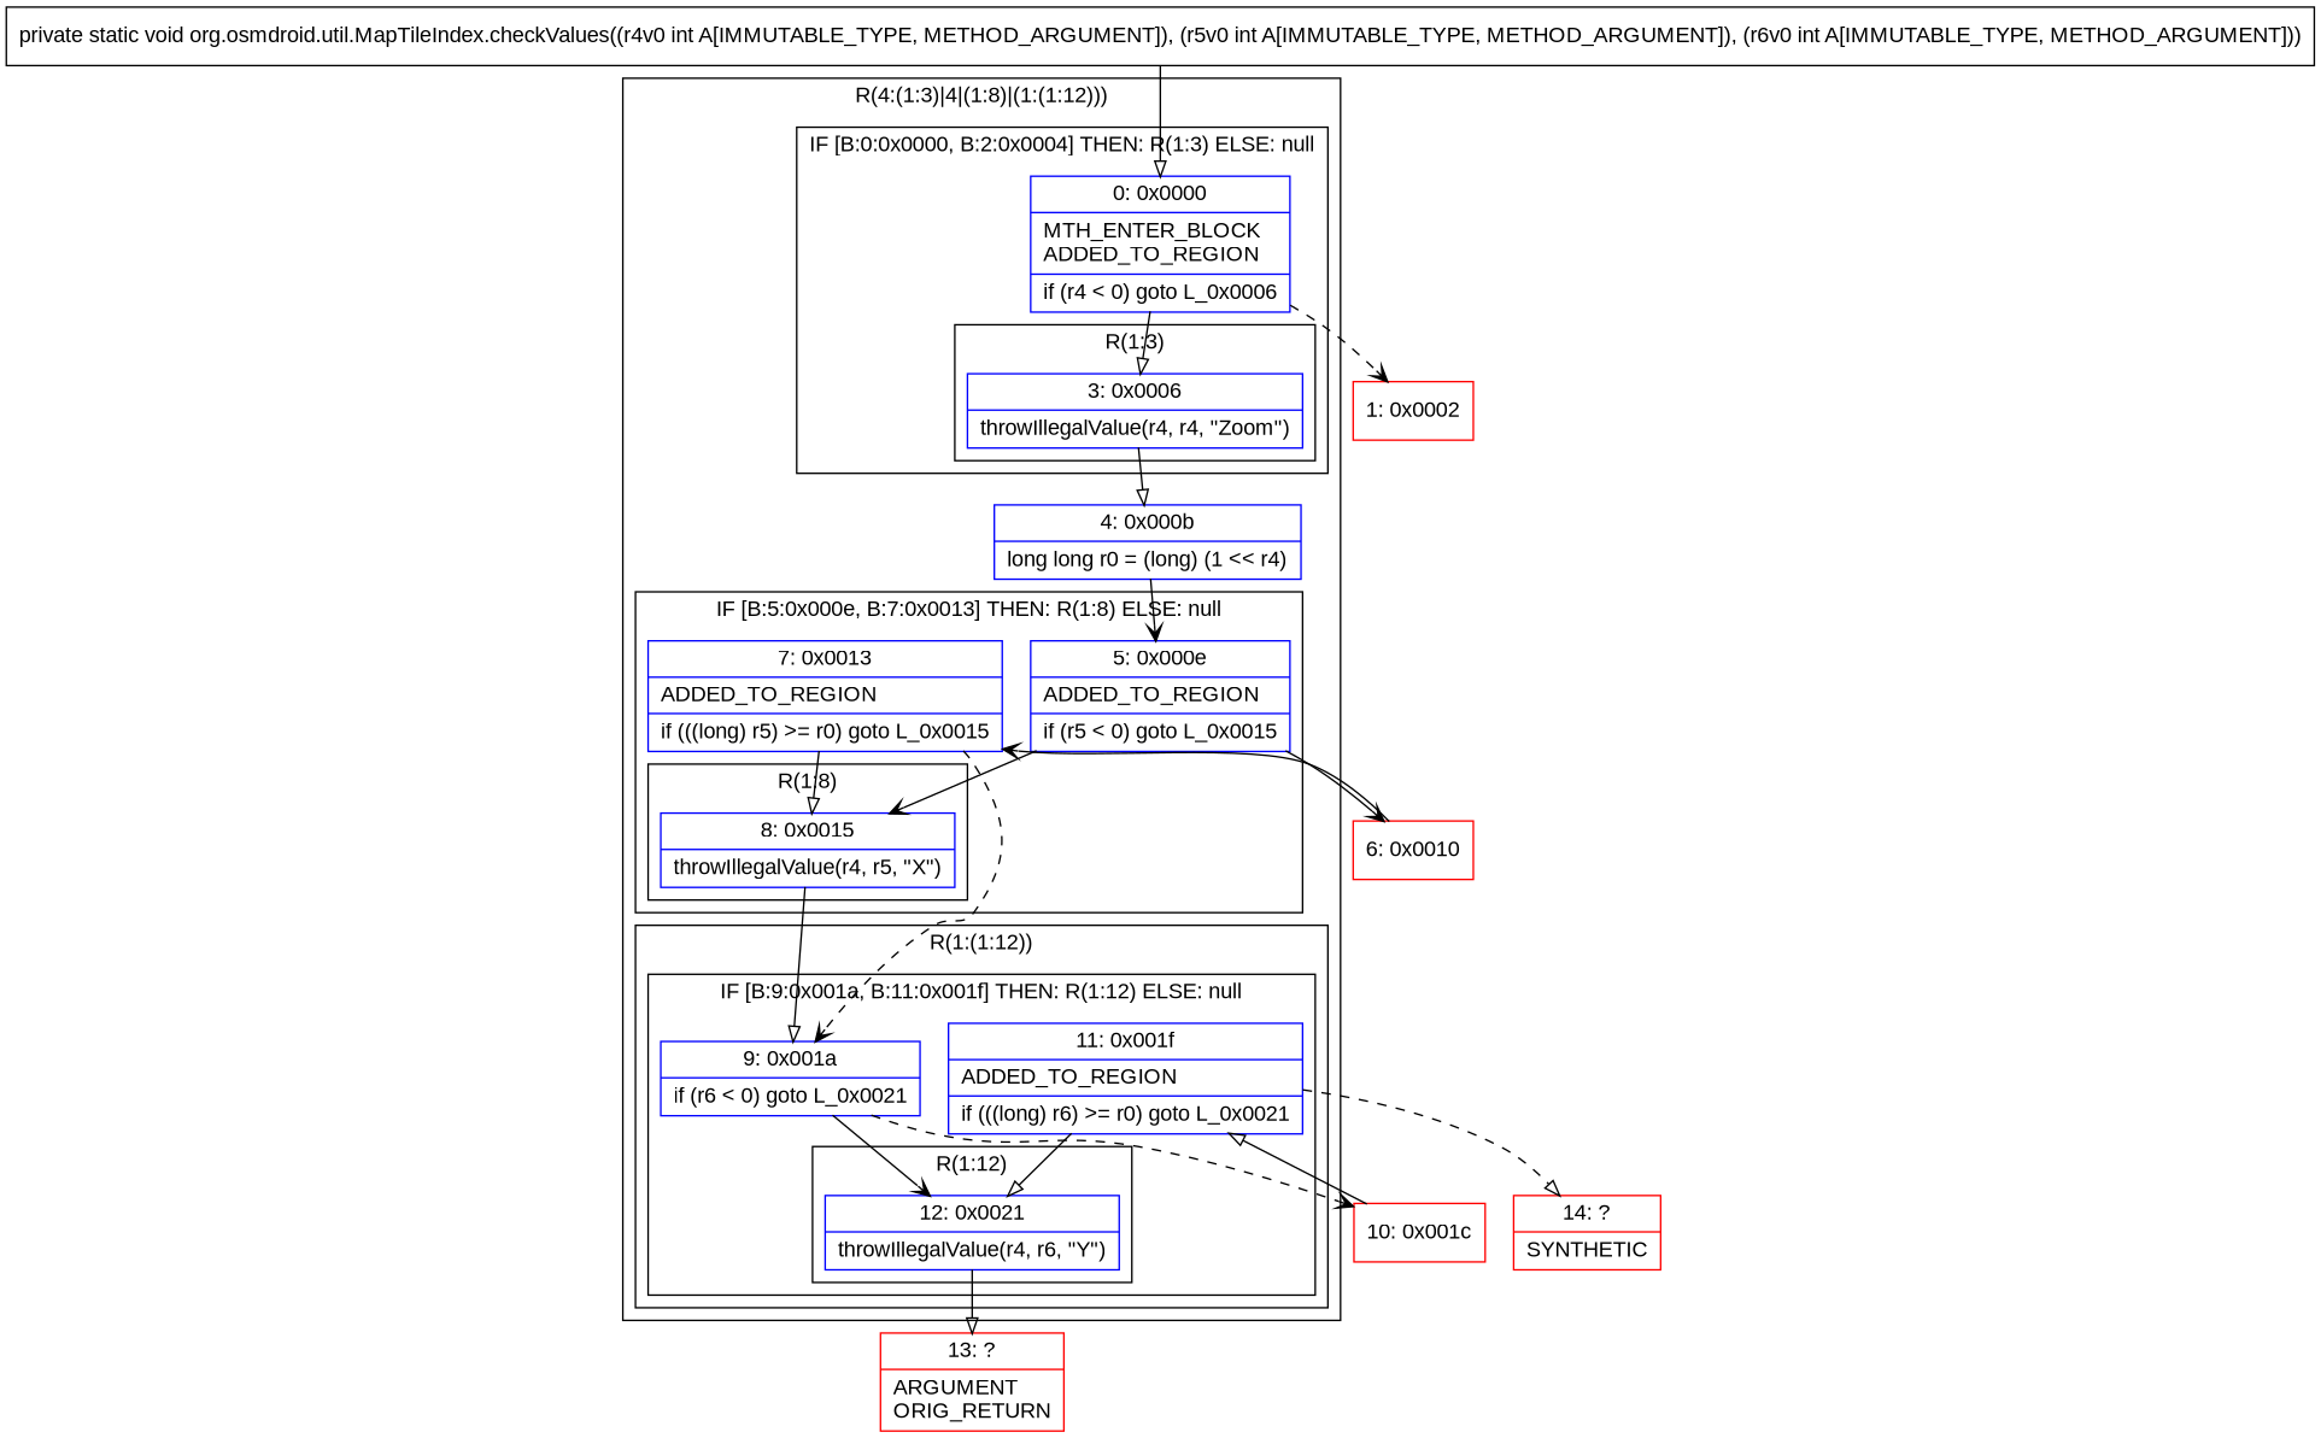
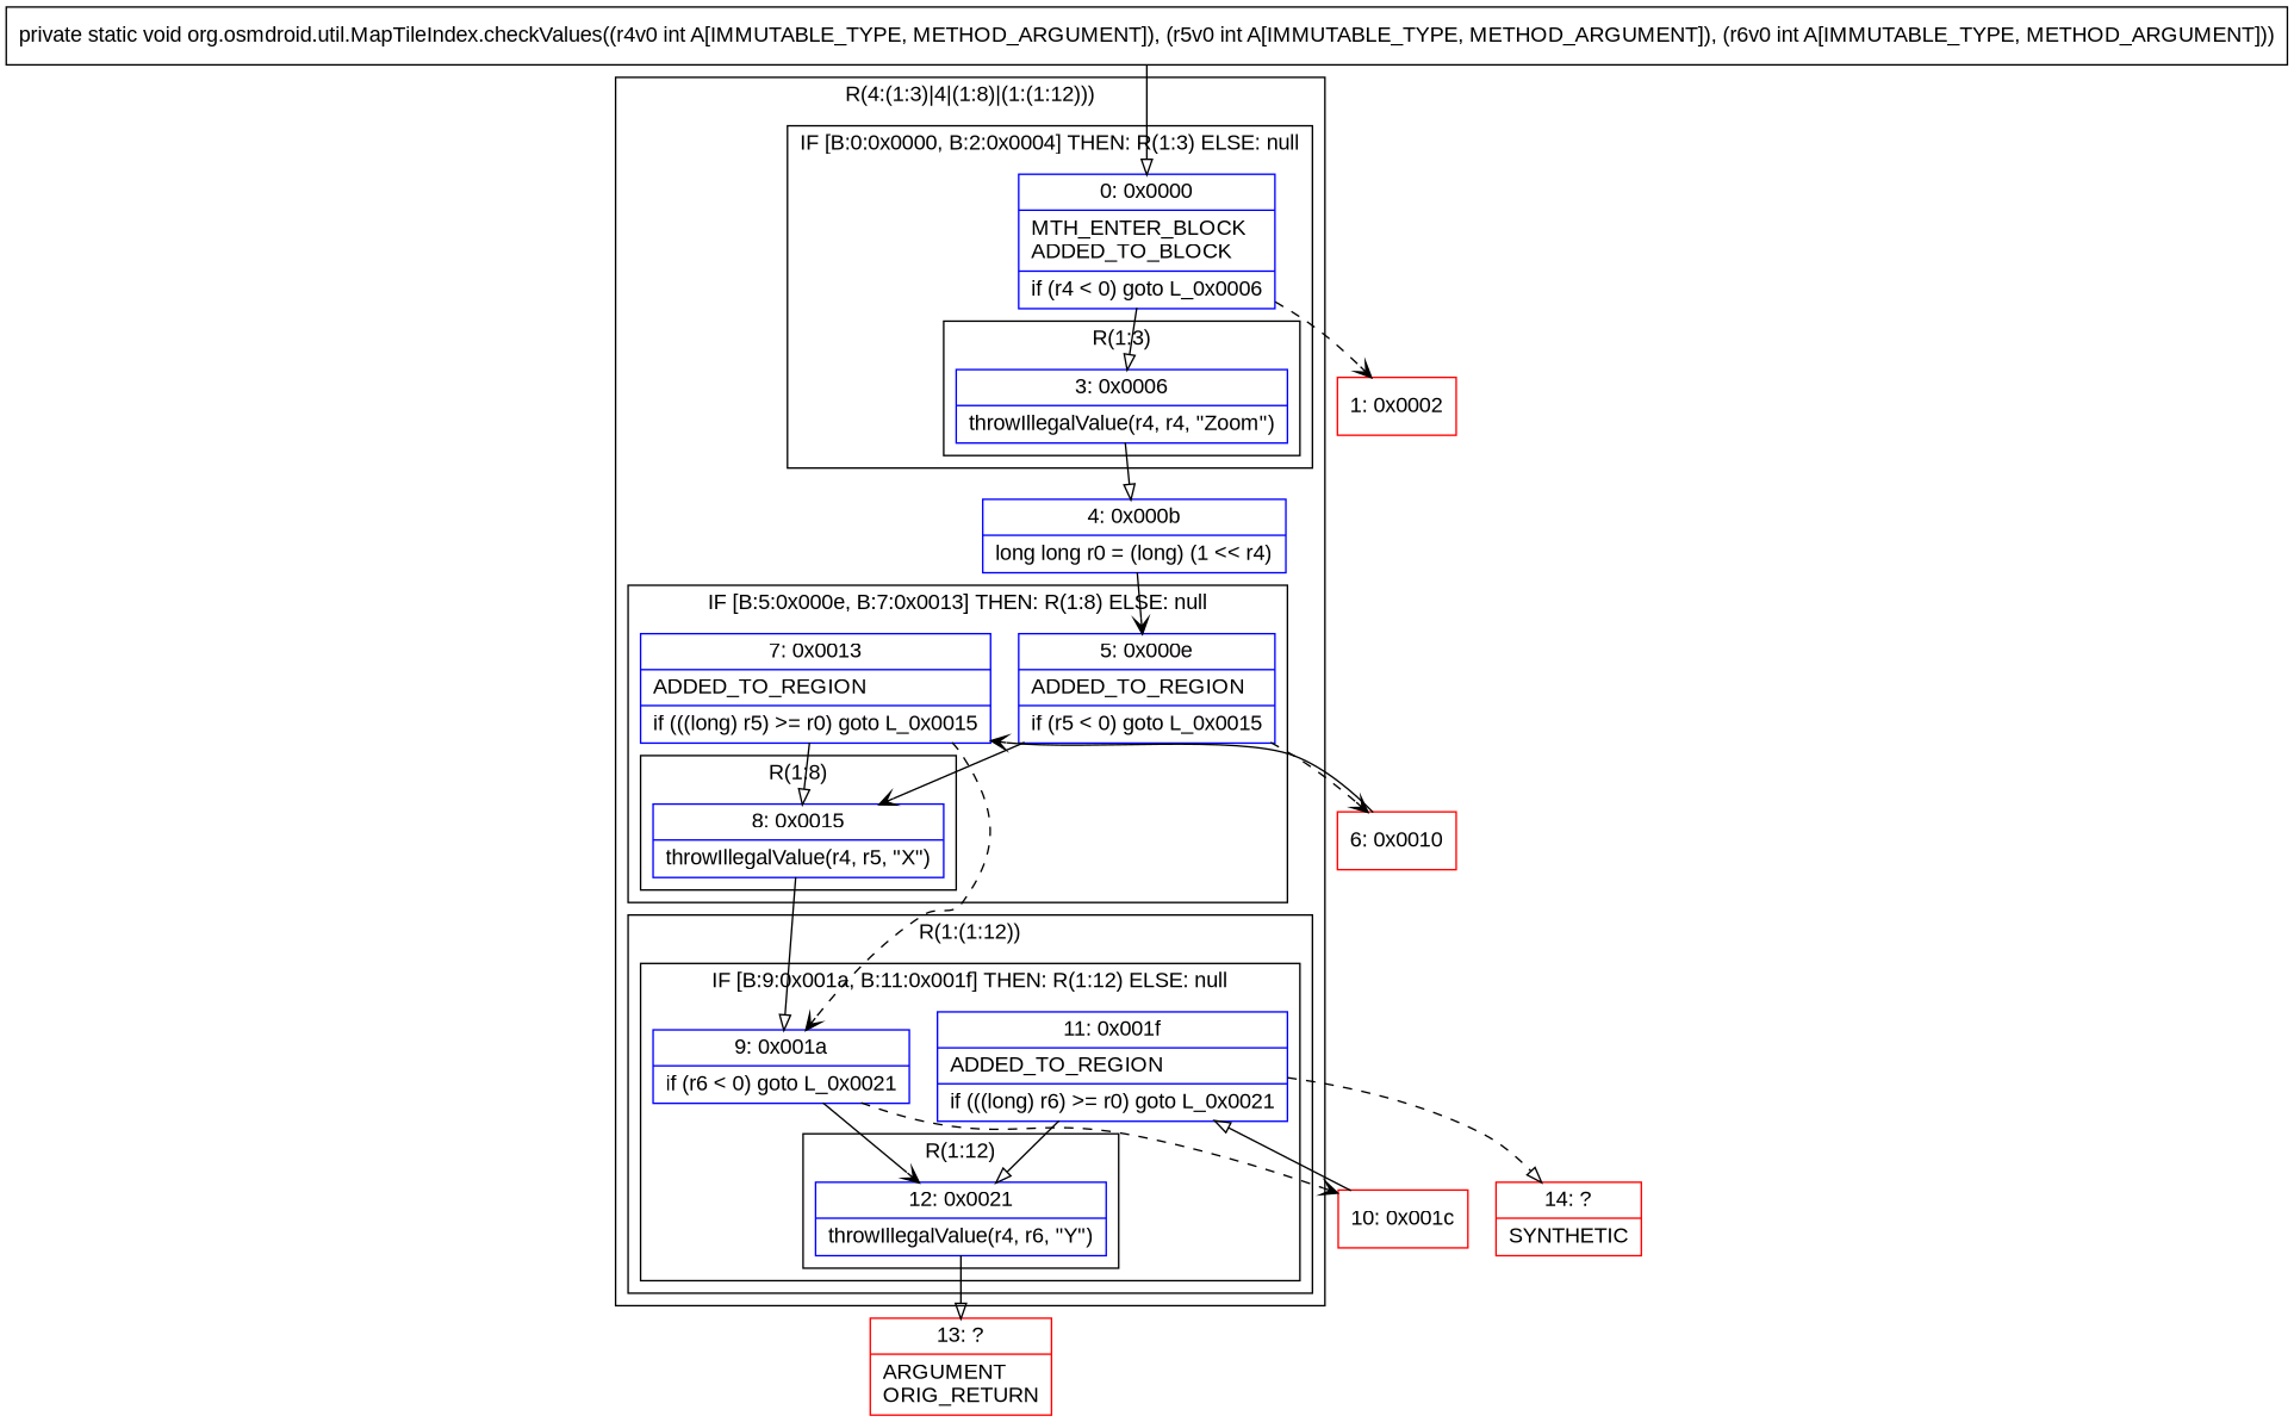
  digraph {
    fontname="Liberation Sans"
    node [color=blue fontname="Liberation Sans" shape=record]
    edge [arrowhead=onormal fontname="Liberation Sans"]
    n1 [label="{3\:\ 0x0006|throwIllegalValue(r4, r4, \"Zoom\")\l}"]
-   n2 [label="{0\:\ 0x0000|MTH_ENTER_BLOCK\lADDED_TO_REGION\l|if (r4 \< 0) goto L_0x0006\l}"]
+   n2 [label="{0\:\ 0x0000|MTH_ENTER_BLOCK\lADDED_TO_BLOCK\l|if (r4 \< 0) goto L_0x0006\l}"]
    n3 [label="{8\:\ 0x0015|throwIllegalValue(r4, r5, \"X\")\l}"]
    n4 [label="{5\:\ 0x000e|ADDED_TO_REGION\l|if (r5 \< 0) goto L_0x0015\l}"]
    n5 [label="{7\:\ 0x0013|ADDED_TO_REGION\l|if (((long) r5) \>= r0) goto L_0x0015\l}"]
    n6 [label="{12\:\ 0x0021|throwIllegalValue(r4, r6, \"Y\")\l}"]
    n7 [label="{9\:\ 0x001a|if (r6 \< 0) goto L_0x0021\l}"]
    n8 [label="{11\:\ 0x001f|ADDED_TO_REGION\l|if (((long) r6) \>= r0) goto L_0x0021\l}"]
    n9 [label="{4\:\ 0x000b|long long r0 = (long) (1 \<\< r4)\l}"]
    n10 [color=red label="{1\:\ 0x0002}"]
    n11 [color=red label="{6\:\ 0x0010}"]
    n12 [color=red label="{13\:\ ?|ARGUMENT\lORIG_RETURN\l}"]
    n13 [color=red label="{10\:\ 0x001c}"]
    n14 [color=red label="{14\:\ ?|SYNTHETIC\l}"]
    n15 [label="{private static void org.osmdroid.util.MapTileIndex.checkValues((r4v0 int A[IMMUTABLE_TYPE, METHOD_ARGUMENT]), (r5v0 int A[IMMUTABLE_TYPE, METHOD_ARGUMENT]), (r6v0 int A[IMMUTABLE_TYPE, METHOD_ARGUMENT])) }" color=""]
    subgraph cluster_1 {
      label="R(4:(1:3)|4|(1:8)|(1:(1:12)))"
      n9
      subgraph cluster_2 {
        label="IF [B:0:0x0000, B:2:0x0004] THEN: R(1:3) ELSE: null"
        n2
        subgraph cluster_3 {
          label="R(1:3)"
          n1
        }
      }
      subgraph cluster_4 {
        label="IF [B:5:0x000e, B:7:0x0013] THEN: R(1:8) ELSE: null"
        n4
        n5
        subgraph cluster_5 {
          label="R(1:8)"
          n3
        }
      }
      subgraph cluster_6 {
        label="R(1:(1:12))"
        subgraph cluster_7 {
          label="IF [B:9:0x001a, B:11:0x001f] THEN: R(1:12) ELSE: null"
          n7
          n8
          subgraph cluster_8 {
            label="R(1:12)"
            n6
          }
        }
      }
    }
    n1 -> n9
    n2 -> n1
    n2 -> n10 [arrowhead=vee style=dashed]
    n3 -> n7
    n4 -> n3 [arrowhead=vee]
-   n4 -> n11 [arrowhead=vee style=solid]
+   n4 -> n11 [arrowhead=vee style=dashed]
    n5 -> n3
    n5 -> n7 [arrowhead=vee style=dashed]
    n6 -> n12
    n7 -> n6 [arrowhead=vee]
    n7 -> n13 [arrowhead=vee style=dashed]
    n8 -> n6
    n8 -> n14 [style=dashed]
    n9 -> n4 [arrowhead=vee]
    n11 -> n5 [arrowhead=vee]
    n13 -> n8
    n15 -> n2
  }
